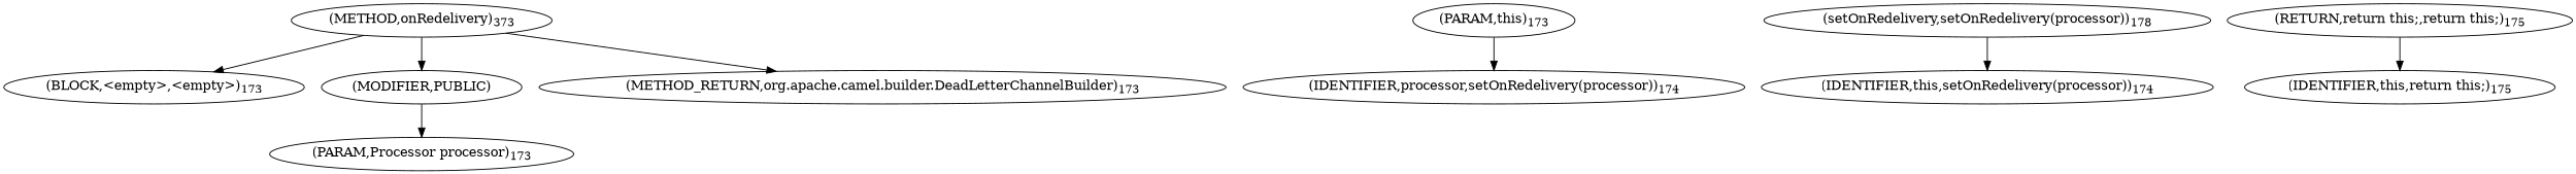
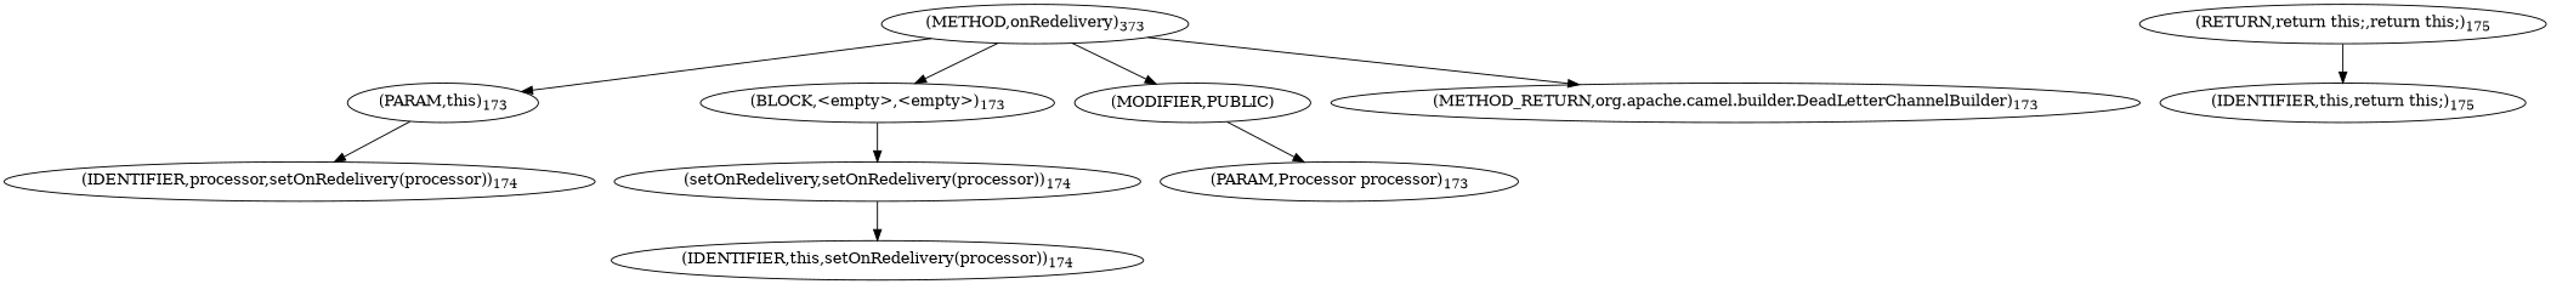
  digraph {
    n1 [label=<(METHOD,onRedelivery)<SUB>373</SUB>>]
    n2 [label=<(PARAM,this)<SUB>173</SUB>>]
    n3 [label=<(BLOCK,&lt;empty&gt;,&lt;empty&gt;)<SUB>173</SUB>>]
    n4 [label=<(MODIFIER,PUBLIC)>]
    n5 [label=<(METHOD_RETURN,org.apache.camel.builder.DeadLetterChannelBuilder)<SUB>173</SUB>>]
    n6 [label=<(IDENTIFIER,processor,setOnRedelivery(processor))<SUB>174</SUB>>]
    n7 [label=<(PARAM,Processor processor)<SUB>173</SUB>>]
-   n8 [label=<(setOnRedelivery,setOnRedelivery(processor))<SUB>178</SUB>>]
+   n8 [label=<(setOnRedelivery,setOnRedelivery(processor))<SUB>174</SUB>>]
    n9 [label=<(IDENTIFIER,this,setOnRedelivery(processor))<SUB>174</SUB>>]
    n10 [label=<(RETURN,return this;,return this;)<SUB>175</SUB>>]
    n11 [label=<(IDENTIFIER,this,return this;)<SUB>175</SUB>>]
+   n1 -> n2
    n1 -> n3
    n1 -> n4
    n1 -> n5
    n2 -> n6
+   n3 -> n8
    n4 -> n7
    n8 -> n9
    n10 -> n11
  }
